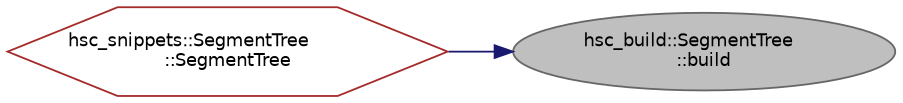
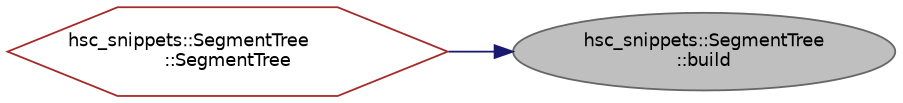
  digraph {
    rankdir=RL
    node [fontname=Helvetica fontsize=10 style=filled]
-   n1 [color=gray40 fillcolor=grey75 fontcolor=black height=0.2 label="hsc_build::SegmentTree\l::build" shape=ellipse width=0.4]
+   n1 [color=gray40 fillcolor=grey75 fontcolor=black height=0.2 label="hsc_snippets::SegmentTree\l::build" shape=ellipse width=0.4]
    n2 [color=brown fillcolor=white height=0.2 label="hsc_snippets::SegmentTree\l::SegmentTree" shape=hexagon width=0.4]
    n1 -> n2 [color=midnightblue dir=back fontname=Helvetica fontsize=10 labelfontname=Helvetica labelfontsize=10 style=solid]
  }
